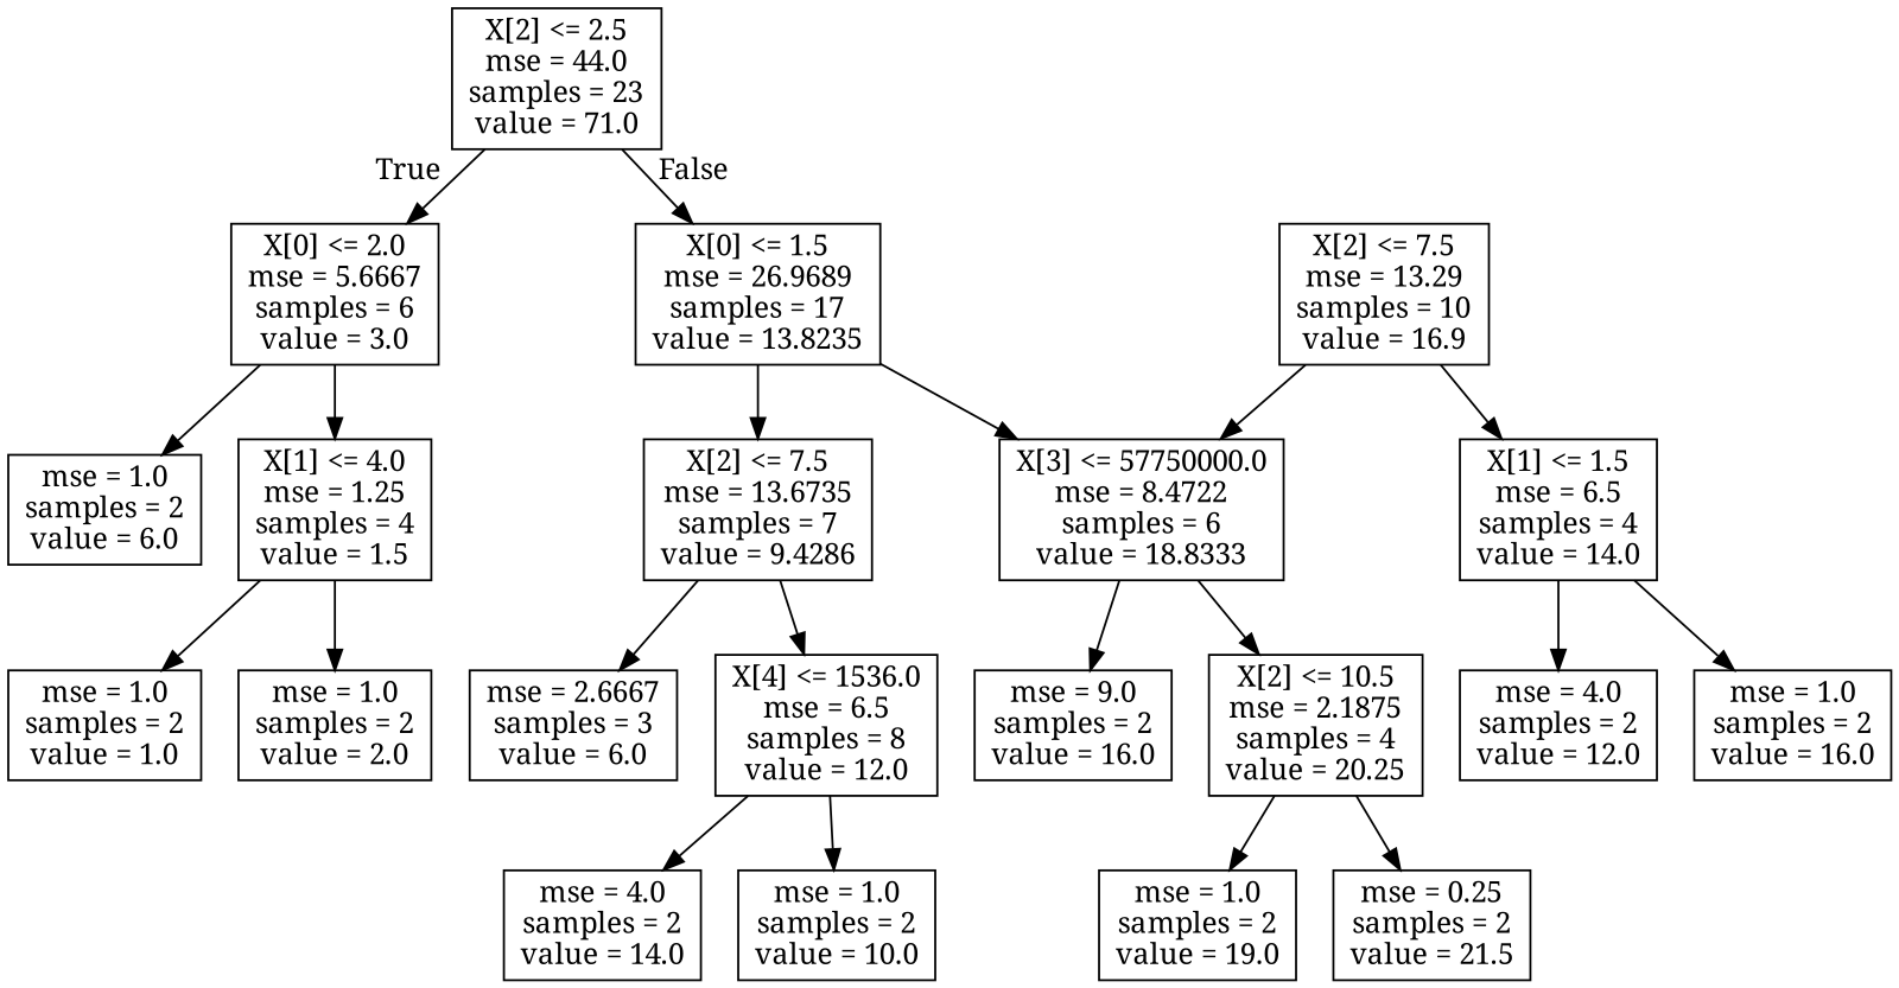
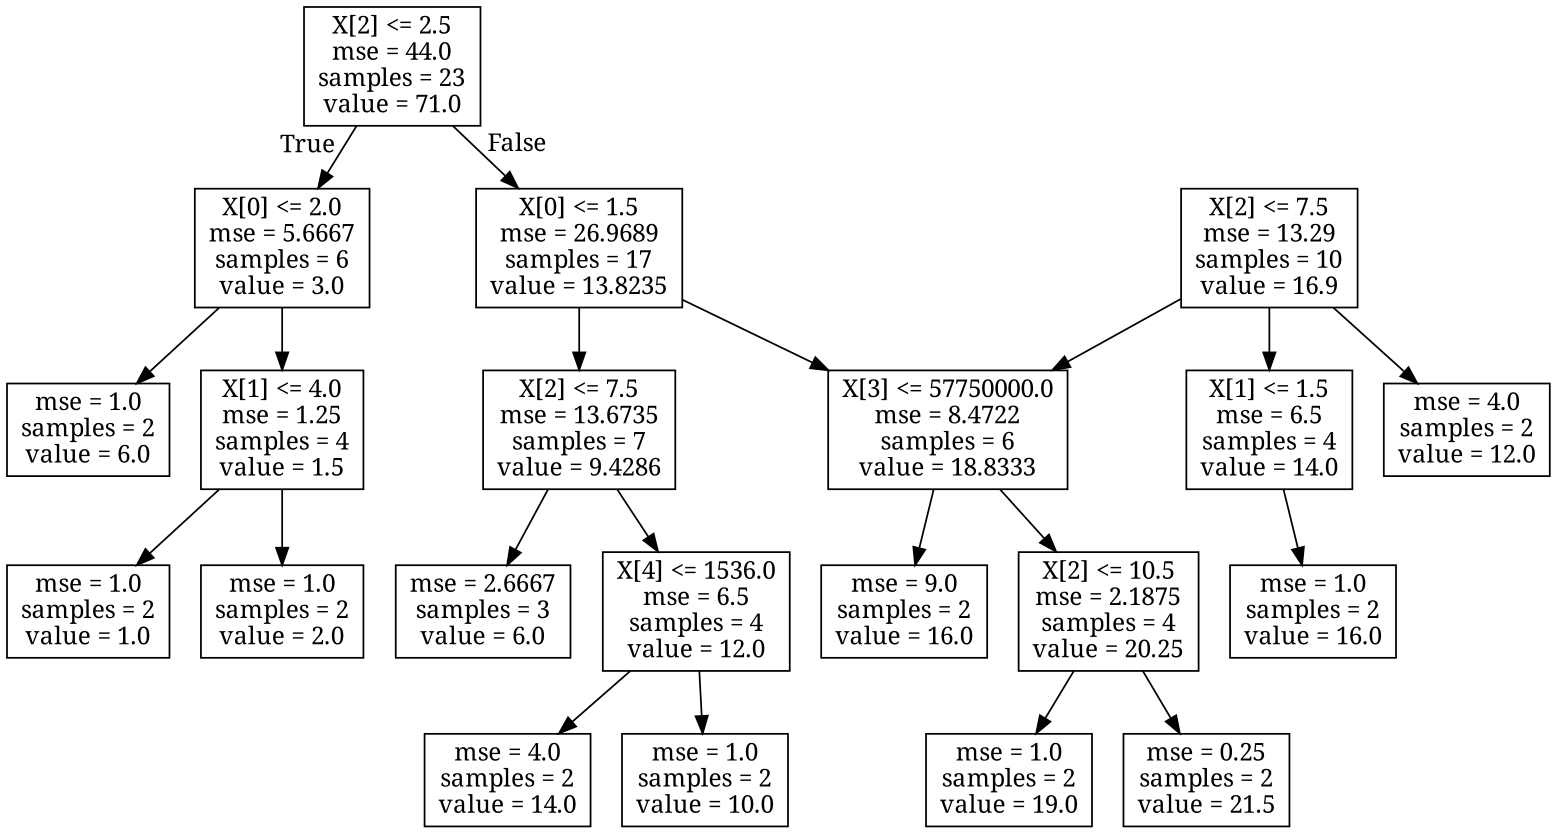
  digraph {
    fontname="Noto Serif"
    node [fontname="Noto Serif" shape=box]
    edge [fontname="Noto Serif"]
    n1 [label="X[2] <= 2.5\nmse = 44.0\nsamples = 23\nvalue = 71.0"]
    n2 [label="X[0] <= 2.0\nmse = 5.6667\nsamples = 6\nvalue = 3.0"]
    n3 [label="X[0] <= 1.5\nmse = 26.9689\nsamples = 17\nvalue = 13.8235"]
    n4 [label="mse = 1.0\nsamples = 2\nvalue = 6.0"]
    n5 [label="X[1] <= 4.0\nmse = 1.25\nsamples = 4\nvalue = 1.5"]
    n6 [label="X[2] <= 7.5\nmse = 13.6735\nsamples = 7\nvalue = 9.4286"]
    n7 [label="X[3] <= 57750000.0\nmse = 8.4722\nsamples = 6\nvalue = 18.8333"]
    n8 [label="mse = 1.0\nsamples = 2\nvalue = 1.0"]
    n9 [label="mse = 1.0\nsamples = 2\nvalue = 2.0"]
    n10 [label="X[2] <= 7.5\nmse = 13.29\nsamples = 10\nvalue = 16.9"]
    n11 [label="X[1] <= 1.5\nmse = 6.5\nsamples = 4\nvalue = 14.0"]
    n12 [label="mse = 2.6667\nsamples = 3\nvalue = 6.0"]
-   n13 [label="X[4] <= 1536.0\nmse = 6.5\nsamples = 8\nvalue = 12.0"]
+   n13 [label="X[4] <= 1536.0\nmse = 6.5\nsamples = 4\nvalue = 12.0"]
    n14 [label="mse = 4.0\nsamples = 2\nvalue = 12.0"]
    n15 [label="mse = 1.0\nsamples = 2\nvalue = 16.0"]
    n16 [label="mse = 9.0\nsamples = 2\nvalue = 16.0"]
    n17 [label="X[2] <= 10.5\nmse = 2.1875\nsamples = 4\nvalue = 20.25"]
    n18 [label="mse = 1.0\nsamples = 2\nvalue = 19.0"]
    n19 [label="mse = 0.25\nsamples = 2\nvalue = 21.5"]
    n20 [label="mse = 4.0\nsamples = 2\nvalue = 14.0"]
    n21 [label="mse = 1.0\nsamples = 2\nvalue = 10.0"]
    n1 -> n2 [headlabel=True labelangle=45 labeldistance=2.5]
    n1 -> n3 [headlabel=False labelangle=-45 labeldistance=2.5]
    n2 -> n4
    n2 -> n5
    n3 -> n6
    n3 -> n7
    n5 -> n8
    n5 -> n9
    n6 -> n12
    n6 -> n13
    n7 -> n16
    n7 -> n17
    n10 -> n7
    n10 -> n11
-   n11 -> n14
+   n10 -> n14
    n11 -> n15
    n13 -> n20
    n13 -> n21
    n17 -> n18
    n17 -> n19
  }
